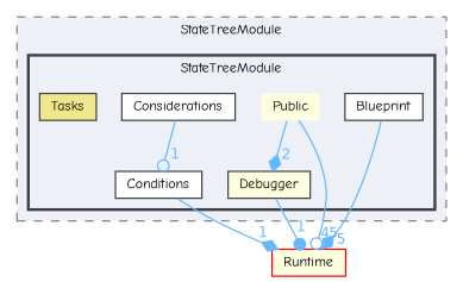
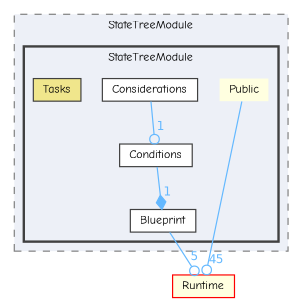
  digraph {
    compound=true
    fontname="Comic Neue"
    node [fillcolor=lightyellow fontname="Comic Neue" fontsize=10 shape=box style=filled color=grey25]
    edge [arrowhead=diamond color=steelblue1 fontcolor=steelblue1 fontname="Comic Neue" fontsize=10 headlabel=1 labeldistance=1.5 labelfontname=Helvetica labelfontsize=10]
    n1 [height=0.2 label=Public shape=plaintext width=0.4 color=""]
    n2 [fillcolor=white height=0.2 label=Blueprint width=0.4]
    n3 [fillcolor=white height=0.2 label=Conditions width=0.4]
    n4 [fillcolor=white height=0.2 label=Considerations width=0.4]
-   n5 [height=0.2 label=Debugger width=0.4]
    n6 [fillcolor=khaki height=0.2 label=Tasks width=0.4]
    n7 [color=red height=0.2 label=Runtime width=0.4]
    subgraph cluster_1 {
      bgcolor="#edf0f7"
      fontsize=10
      label=StateTreeModule
      pencolor=grey50
      style="filled,dashed"
      subgraph cluster_2 {
        bgcolor="#edf0f7"
        fontsize=10
        label=StateTreeModule
        pencolor=grey25
        style="filled,bold"
        n1
        n2
        n3
        n4
-       n5
        n6
      }
    }
-   n1 -> n5 [headlabel=2]
    n1 -> n7 [arrowhead=odot headlabel=45]
-   n2 -> n7 [headlabel=5]
-   n3 -> n7
+   n2 -> n7 [arrowhead=odot headlabel=5]
+   n3 -> n2
    n4 -> n3 [arrowhead=odot]
-   n5 -> n7 [arrowhead=dot]
  }
